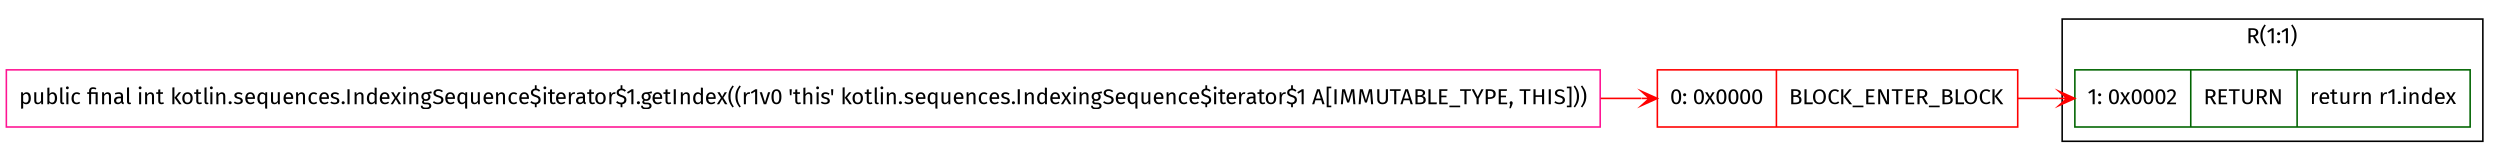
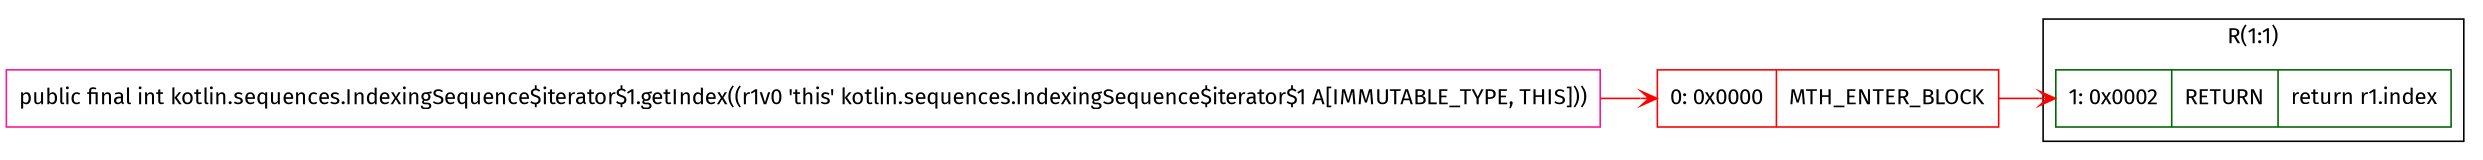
  digraph {
    rankdir=LR
    fontname="Fira Sans"
    node [shape=record fontname="Fira Sans"]
    edge [color=red arrowhead=vee fontname="Fira Sans"]
    n1 [color=darkgreen label="{1\:\ 0x0002|RETURN\l|return r1.index\l}"]
-   n2 [color=red label="{0\:\ 0x0000|BLOCK_ENTER_BLOCK\l}"]
+   n2 [color=red label="{0\:\ 0x0000|MTH_ENTER_BLOCK\l}"]
    n3 [label="{public final int kotlin.sequences.IndexingSequence$iterator$1.getIndex((r1v0 'this' kotlin.sequences.IndexingSequence$iterator$1 A[IMMUTABLE_TYPE, THIS])) }" color=deeppink]
    subgraph cluster_1 {
      label="R(1:1)"
      n1
    }
    n2 -> n1
    n3 -> n2
  }
